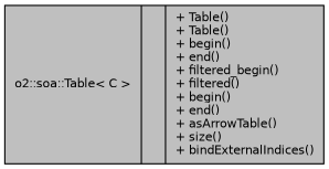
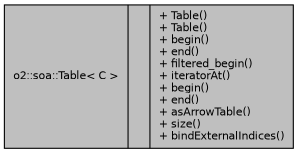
  digraph {
    rankdir=LR
-   n1 [color=black fillcolor=grey75 fontcolor=black fontname=Helvetica fontsize=10 height=0.2 label="{o2::soa::Table\< C \>\n||+ Table()\l+ Table()\l+ begin()\l+ end()\l+ filtered_begin()\l+ filtered()\l+ begin()\l+ end()\l+ asArrowTable()\l+ size()\l+ bindExternalIndices()\l}" shape=record style=filled width=0.4]
+   n1 [color=black fillcolor=grey75 fontcolor=black fontname=Helvetica fontsize=10 height=0.2 label="{o2::soa::Table\< C \>\n||+ Table()\l+ Table()\l+ begin()\l+ end()\l+ filtered_begin()\l+ iteratorAt()\l+ begin()\l+ end()\l+ asArrowTable()\l+ size()\l+ bindExternalIndices()\l}" shape=record style=filled width=0.4]
  }
